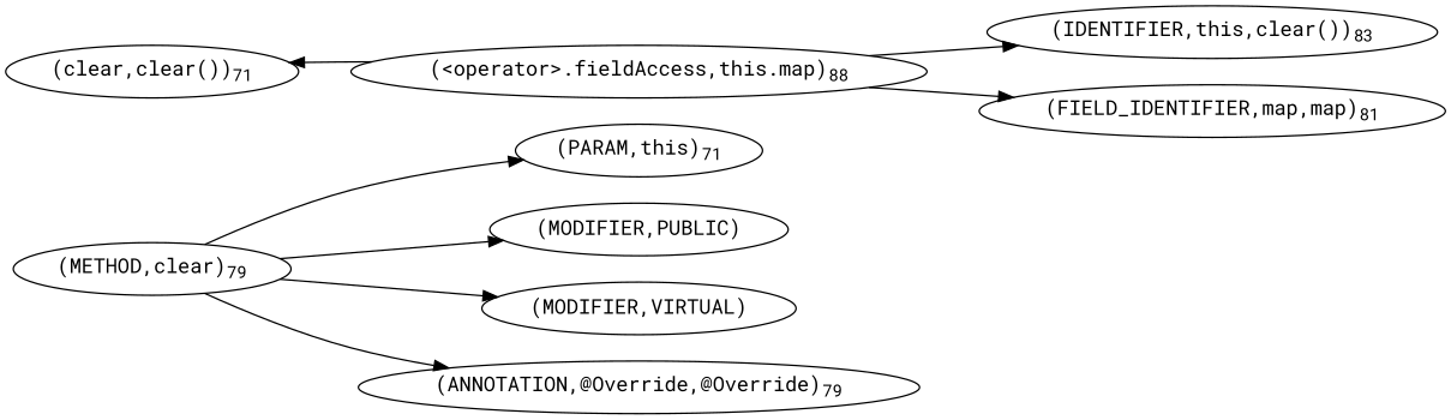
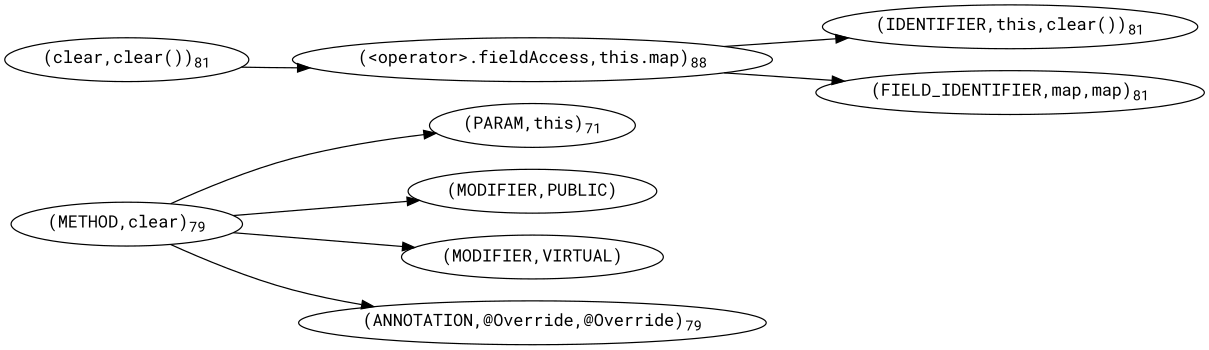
  digraph {
    fontname="Roboto Mono"
    rankdir=LR
    node [fontname="Roboto Mono"]
    edge [fontname="Roboto Mono"]
    n1 [label=<(METHOD,clear)<SUB>79</SUB>>]
    n2 [label=<(PARAM,this)<SUB>71</SUB>>]
    n3 [label=<(MODIFIER,PUBLIC)>]
    n4 [label=<(MODIFIER,VIRTUAL)>]
    n5 [label=<(ANNOTATION,@Override,@Override)<SUB>79</SUB>>]
-   n6 [label=<(clear,clear())<SUB>71</SUB>>]
+   n6 [label=<(clear,clear())<SUB>81</SUB>>]
    n7 [label=<(&lt;operator&gt;.fieldAccess,this.map)<SUB>88</SUB>>]
-   n8 [label=<(IDENTIFIER,this,clear())<SUB>83</SUB>>]
+   n8 [label=<(IDENTIFIER,this,clear())<SUB>81</SUB>>]
    n9 [label=<(FIELD_IDENTIFIER,map,map)<SUB>81</SUB>>]
    n1 -> n2
    n1 -> n3
    n1 -> n4
    n1 -> n5
-   n7 -> n6
+   n6 -> n7
    n7 -> n8
    n7 -> n9
  }
